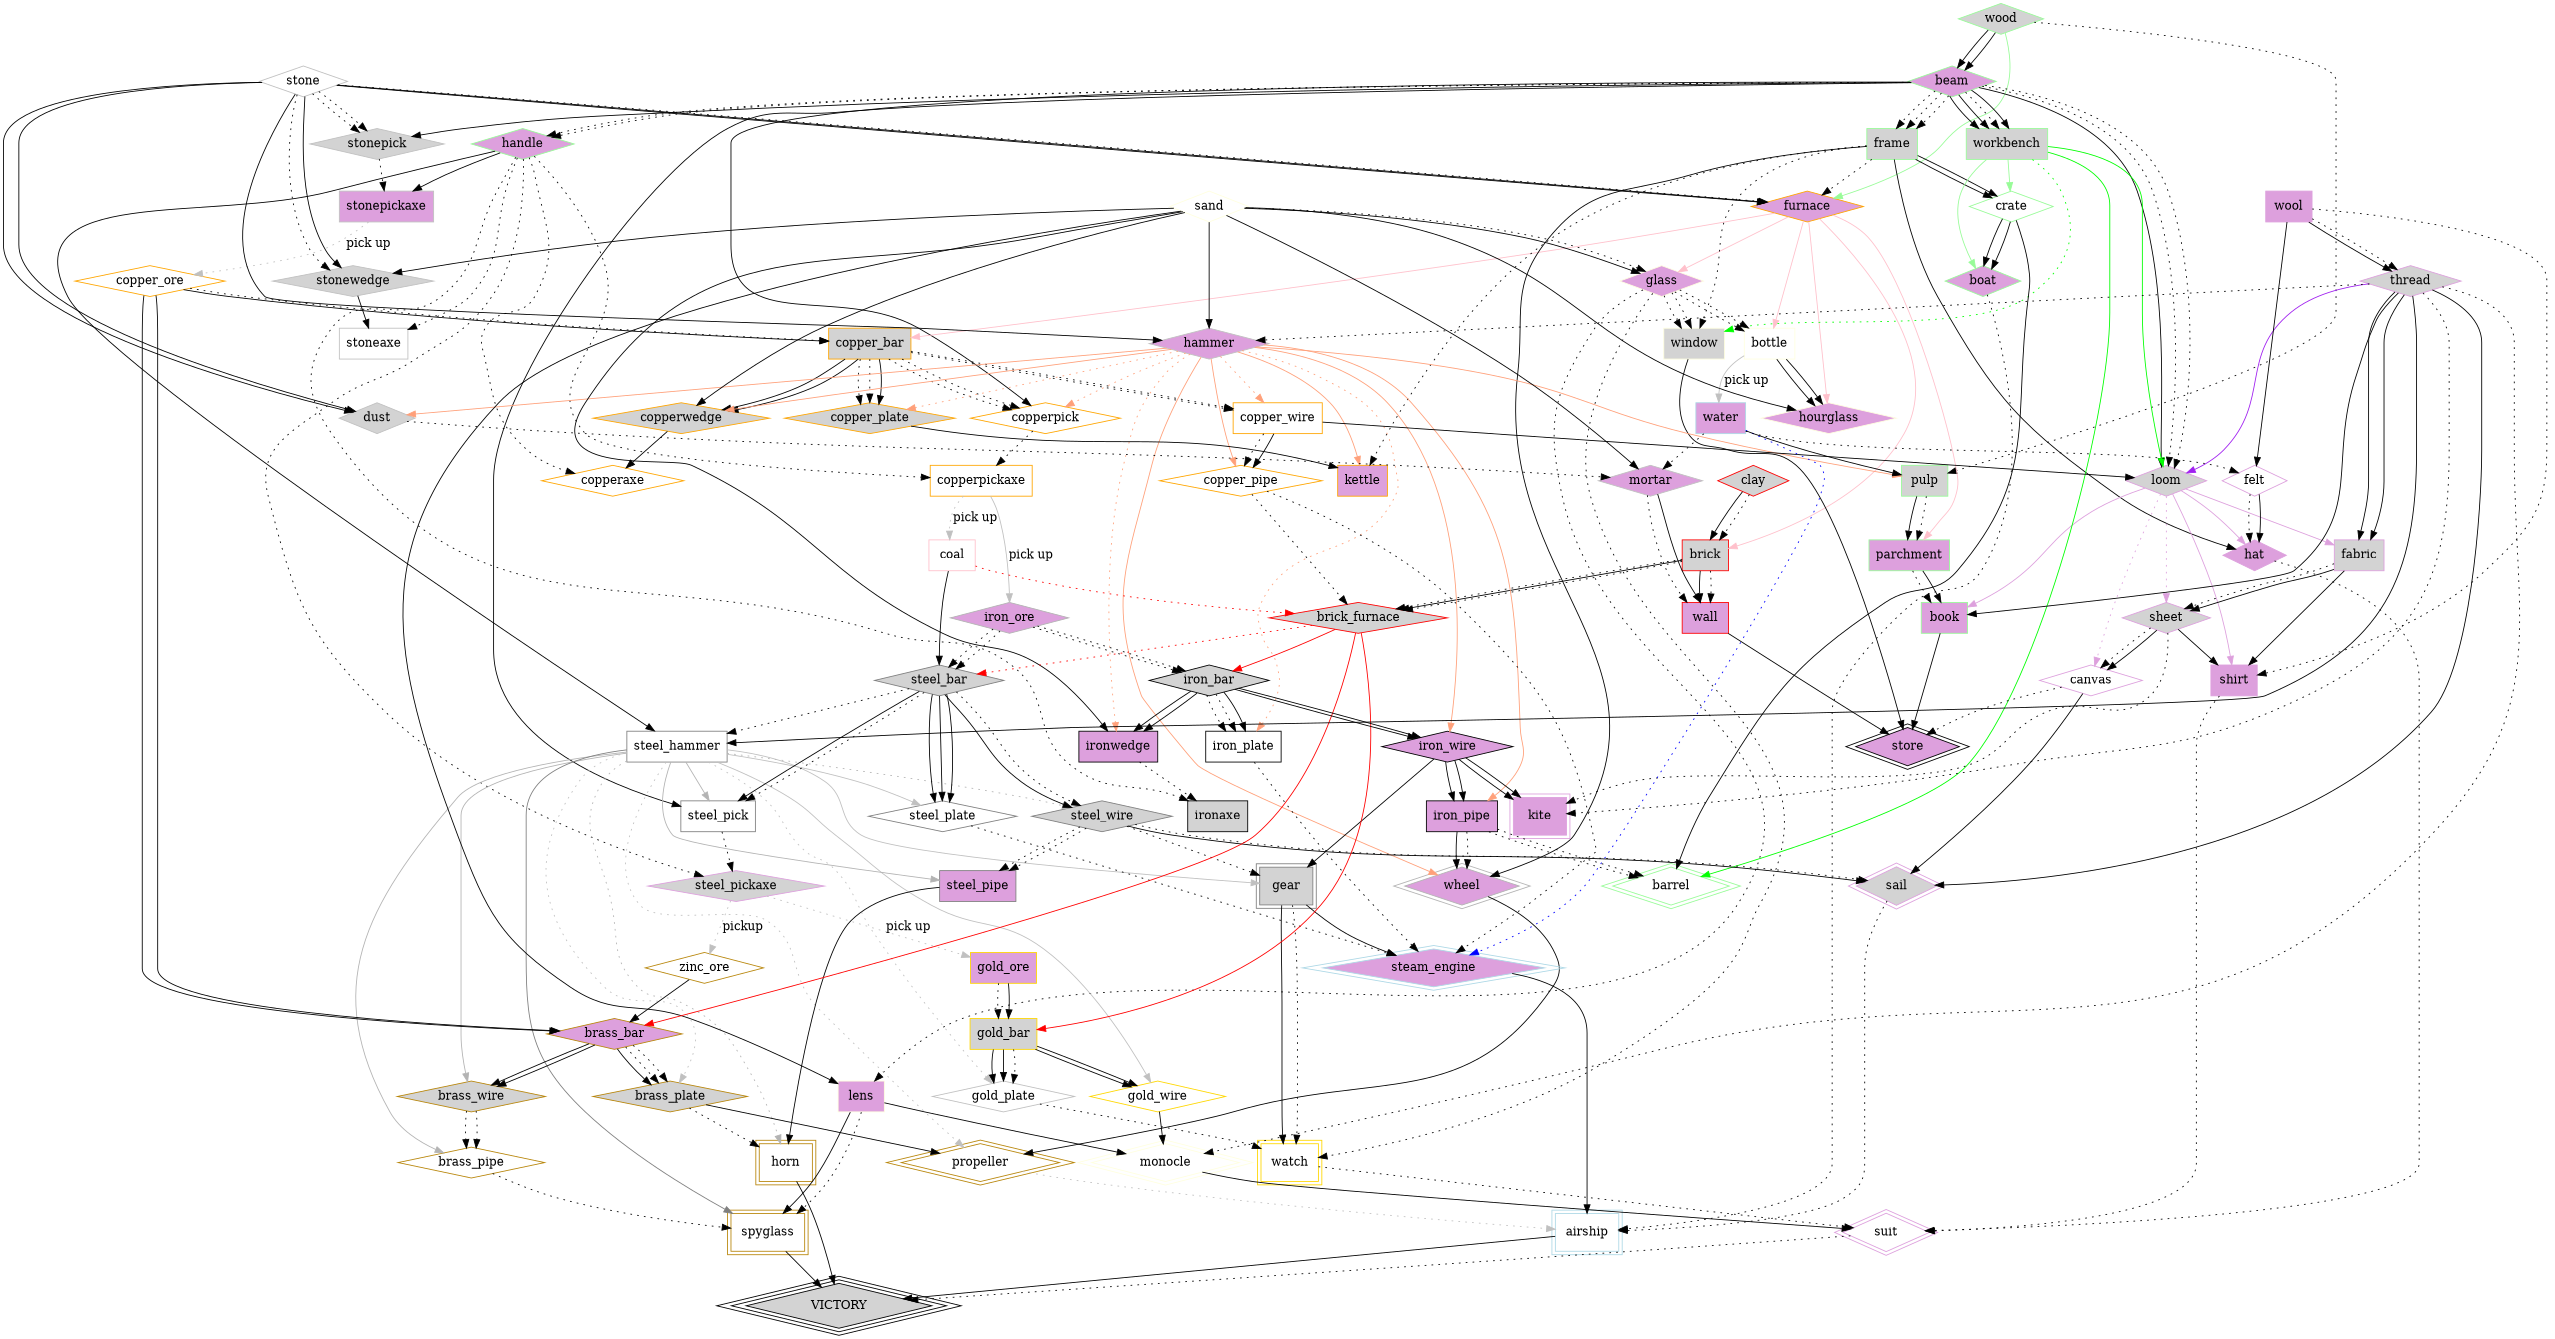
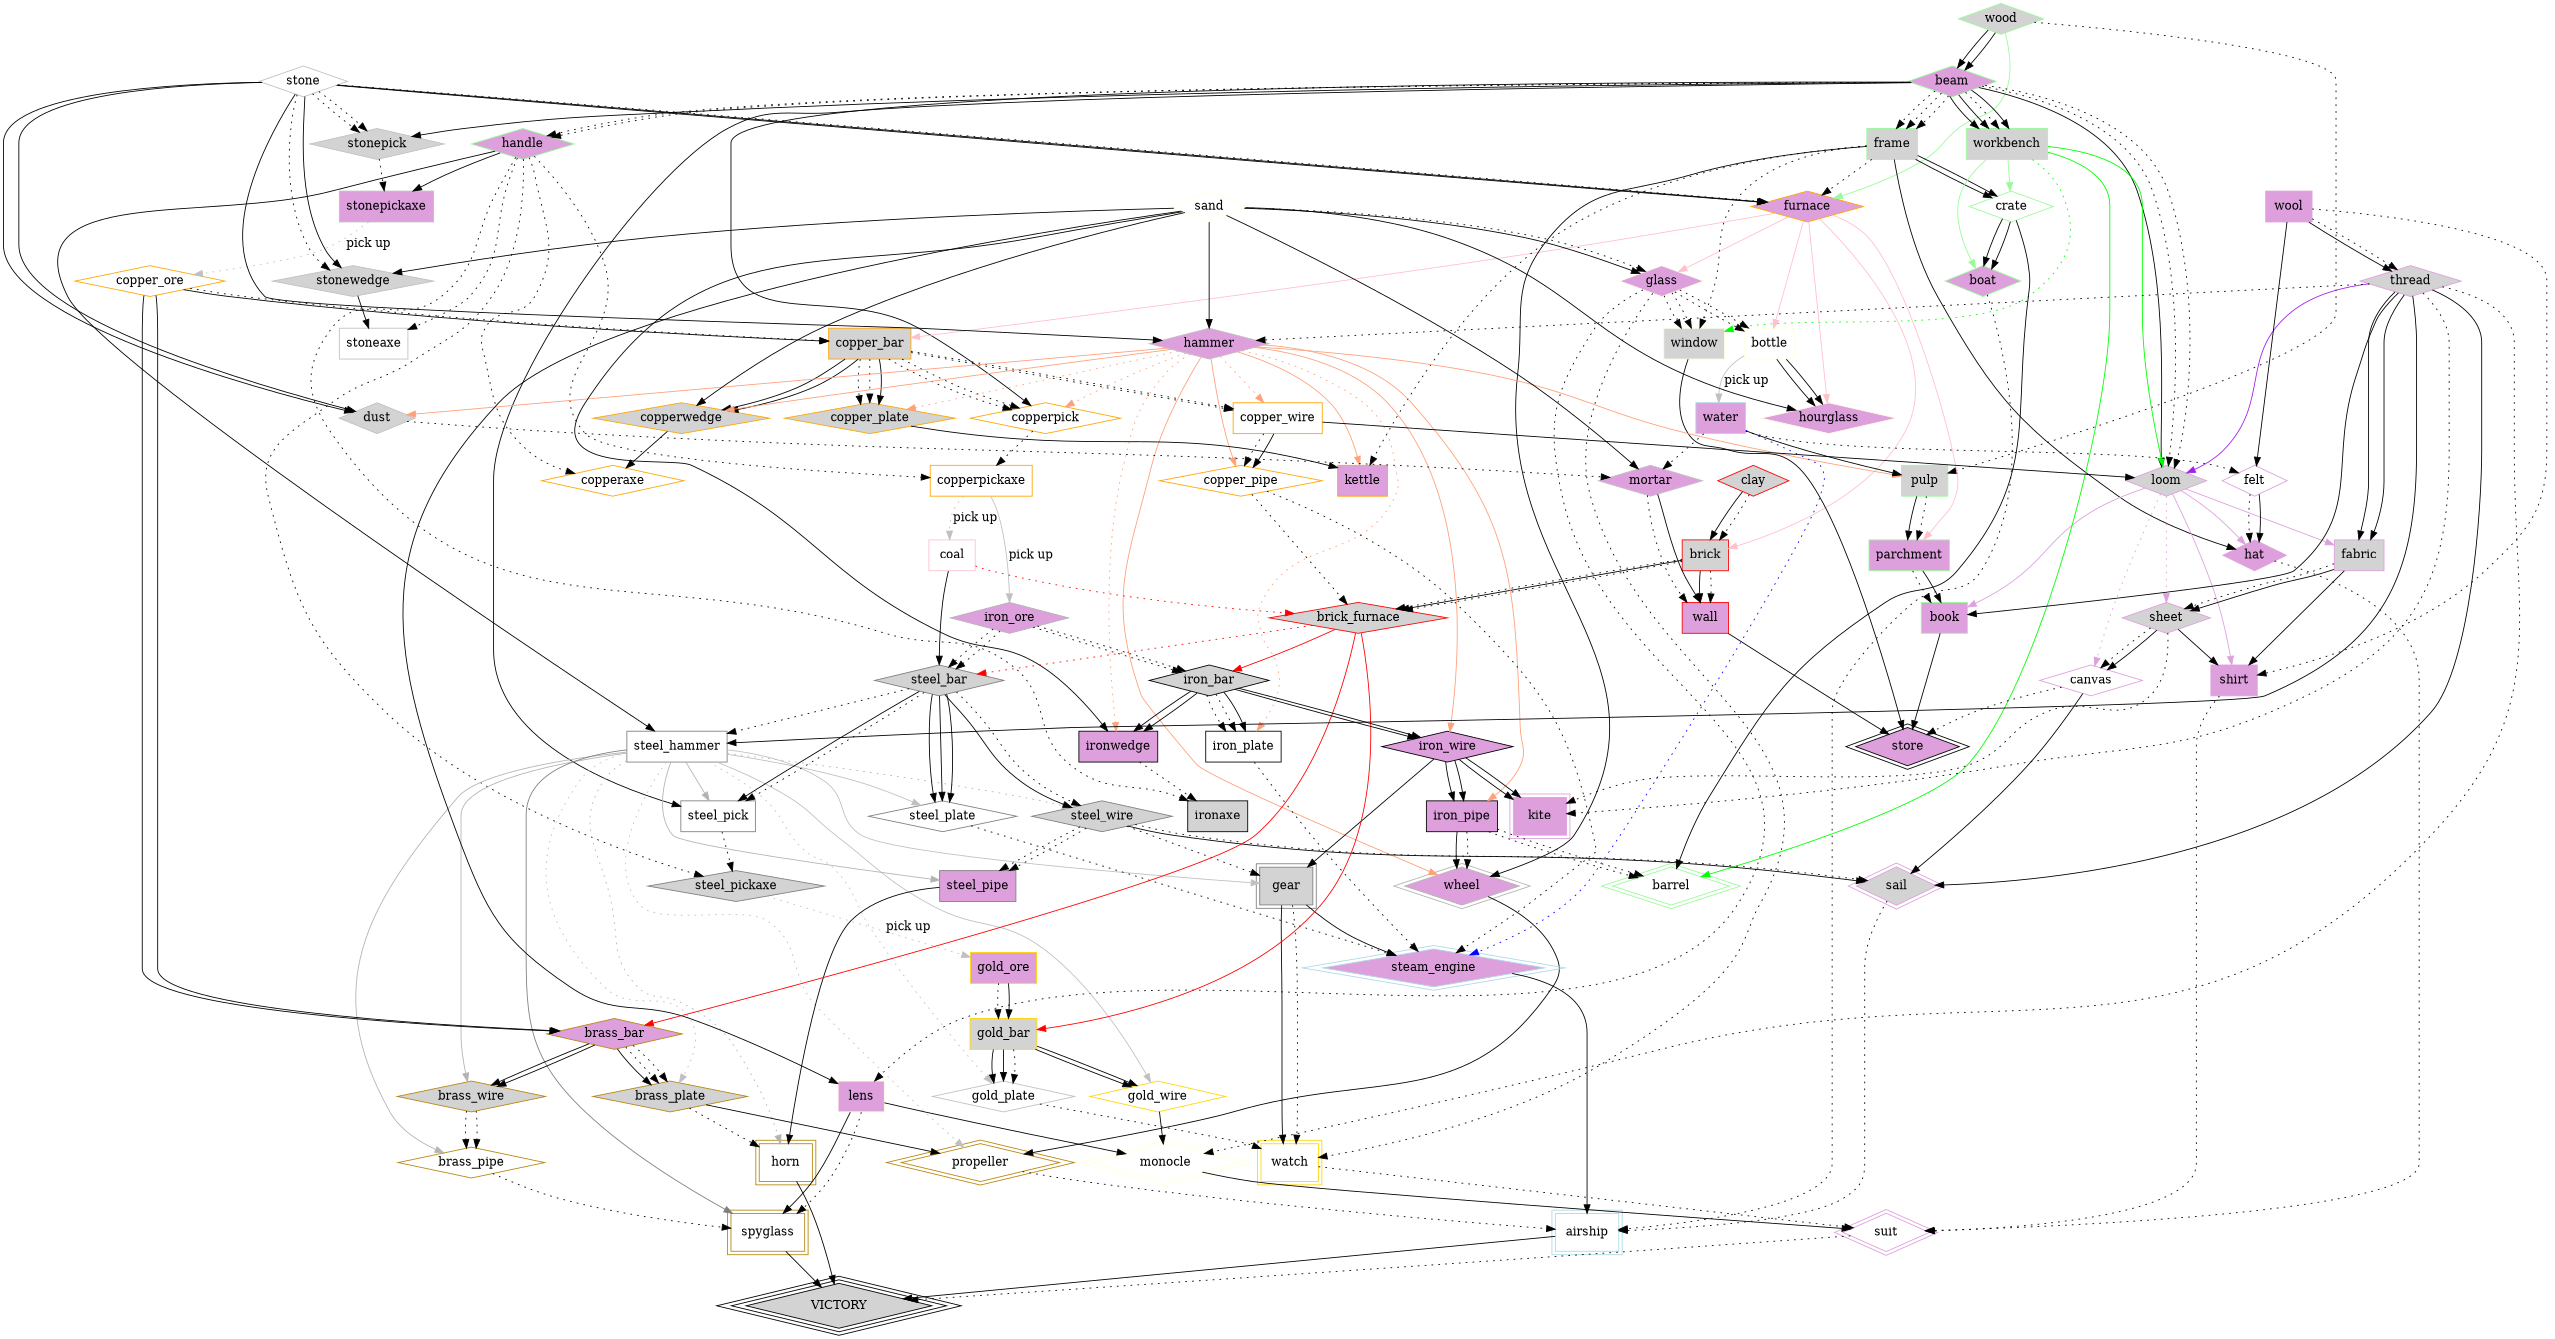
  digraph {
    node [color=plum fillcolor=white shape=diamond style=filled]
    edge [style=solid]
    wood [color=palegreen fillcolor=lightgrey]
    beam [color=palegreen fillcolor=plum]
    furnace [color=orange fillcolor=plum]
    pulp [color=palegreen fillcolor=lightgrey shape=box]
    frame [color=palegreen fillcolor=lightgrey shape=box]
    handle [color=palegreen fillcolor=plum]
    stonepick [color=gray fillcolor=lightgrey]
    copperpick [color=orange]
    loom [fillcolor=lightgrey]
    workbench [color=palegreen fillcolor=lightgrey shape=box]
    steel_pick [color=grey50 shape=box]
    glass [color=lightyellow fillcolor=plum]
    hourglass [color=lightyellow fillcolor=plum]
    copper_bar [color=orange fillcolor=lightgrey shape=box]
    bottle [color=lightyellow shape=box]
    parchment [color=palegreen fillcolor=plum shape=box]
    brick [color=red fillcolor=lightgrey shape=box]
    crate [color=palegreen]
    wheel [color=gray70 fillcolor=plum peripheries=2]
    hat [fillcolor=plum]
    window [color=lightyellow fillcolor=lightgrey shape=box]
    kettle [color=orange fillcolor=plum shape=box]
    stoneaxe [color=gray shape=box]
    stonepickaxe [color=gray fillcolor=plum shape=box]
    copperaxe [color=orange]
    copperpickaxe [color=orange shape=box]
    ironaxe [fillcolor=lightgrey shape=box color=""]
    steel_hammer [color=grey50 shape=box]
-   steel_pickaxe [fillcolor=lightgrey]
+   steel_pickaxe [color=grey50 fillcolor=lightgrey]
    fabric [fillcolor=lightgrey shape=box]
    book [color=palegreen fillcolor=plum shape=box]
    shirt [fillcolor=plum shape=box]
    sheet [fillcolor=lightgrey]
    canvas
    boat [color=palegreen fillcolor=plum]
    barrel [color=palegreen peripheries=2]
    propeller [color=darkgoldenrod peripheries=2]
    suit [peripheries=2]
    store [fillcolor=plum peripheries=2 color=""]
    copper_ore [color=orange]
    hammer [color=gray fillcolor=plum]
    copperwedge [color=orange fillcolor=lightgrey]
    ironwedge [fillcolor=plum shape=box color=""]
    dust [color=gray fillcolor=lightgrey]
    copper_wire [color=orange shape=box]
    copper_plate [color=orange fillcolor=lightgrey]
    iron_wire [fillcolor=plum color=""]
    iron_pipe [fillcolor=plum shape=box color=""]
    copper_pipe [color=orange]
    iron_plate [shape=box color=""]
    iron_ore [color=gray70 fillcolor=plum]
    coal [color=pink shape=box]
    gold_wire [color=gold]
    gold_plate [color=gray]
    steel_wire [color=grey50 fillcolor=lightgrey]
    gear [color=grey50 fillcolor=lightgrey peripheries=2 shape=box]
    steel_pipe [color=grey50 fillcolor=plum shape=box]
    brass_wire [color=darkgoldenrod fillcolor=lightgrey]
    brass_pipe [color=darkgoldenrod]
    spyglass [color=darkgoldenrod peripheries=2 shape=box]
    steel_plate [color=grey50]
    brass_plate [color=darkgoldenrod fillcolor=lightgrey]
    horn [color=darkgoldenrod peripheries=2 shape=box]
    gold_ore [color=gold fillcolor=plum shape=box]
-   zinc_ore [color=darkgoldenrod]
    sand [color=lightyellow]
    stonewedge [color=gray fillcolor=lightgrey]
    lens [color=lightyellow fillcolor=plum shape=box]
    mortar [color=gray fillcolor=plum]
    watch [color=gold peripheries=2 shape=box]
    monocle [color=lightyellow peripheries=2]
    wall [color=red fillcolor=plum shape=box]
    stone [color=gray]
    brass_bar [color=darkgoldenrod fillcolor=plum]
    kite [fillcolor=plum peripheries=2 shape=box]
    brick_furnace [color=red fillcolor=lightgrey]
    steam_engine [color=lightblue fillcolor=plum peripheries=2]
    iron_bar [fillcolor=lightgrey color=""]
    steel_bar [color=grey50 fillcolor=lightgrey]
    water [color=lightblue fillcolor=plum shape=box]
    gold_bar [color=gold fillcolor=lightgrey shape=box]
    sail [fillcolor=lightgrey peripheries=2]
    airship [color=lightblue peripheries=2 shape=box]
    VICTORY [fillcolor=lightgrey peripheries=3 color=""]
    thread [fillcolor=lightgrey]
    felt
    wool [fillcolor=plum shape=box]
    clay [color=red fillcolor=lightgrey]
    wood -> beam
    wood -> beam
    wood -> furnace [color=palegreen style=""]
    wood -> pulp [style=dotted]
    beam -> frame [style=dotted]
    beam -> frame [style=dotted]
    beam -> frame [style=dotted]
    beam -> handle [style=dotted]
    beam -> handle [style=dotted]
    beam -> stonepick
    beam -> copperpick
    beam -> loom
    beam -> loom [style=dotted]
    beam -> loom [style=dotted]
    beam -> workbench
    beam -> workbench
    beam -> workbench [style=dotted]
    beam -> workbench
    beam -> steel_pick
    furnace -> glass [color=pink style=""]
    furnace -> hourglass [color=pink style=""]
    furnace -> copper_bar [color=pink style=""]
    furnace -> bottle [color=pink style=""]
    furnace -> parchment [color=pink style=""]
    furnace -> brick [color=pink style=""]
    pulp -> parchment
    pulp -> parchment [style=dotted]
    frame -> furnace [style=dotted]
    frame -> crate
    frame -> crate
    frame -> wheel
    frame -> hat
    frame -> window [style=dotted]
    frame -> kettle [style=dotted]
    handle -> stoneaxe [style=dotted]
    handle -> stonepickaxe
    handle -> copperaxe [style=dotted]
    handle -> copperpickaxe [style=dotted]
    handle -> ironaxe [style=dotted]
    handle -> steel_hammer
    handle -> steel_pickaxe [style=dotted]
    stonepick -> stonepickaxe [style=dotted]
    copperpick -> copperpickaxe [style=dotted]
    loom -> hat [color=plum]
    loom -> fabric [color=plum]
    loom -> book [color=plum]
    loom -> shirt [color=plum]
    loom -> sheet [color=plum style=dotted]
    loom -> canvas [color=plum style=dotted]
    workbench -> loom [color=green]
    workbench -> crate [color=palegreen style=""]
    workbench -> window [color=green style=dotted]
    workbench -> boat [color=palegreen style=""]
    workbench -> barrel [color=green]
    steel_pick -> steel_pickaxe [style=dotted]
    glass -> bottle [style=dotted]
    glass -> bottle [style=dotted]
    glass -> window [style=dotted]
    glass -> window [style=dotted]
    glass -> lens [style=dotted]
    glass -> watch [style=dotted]
    copper_bar -> copperpick [style=dotted]
    copper_bar -> copperpick [style=dotted]
    copper_bar -> copperwedge
    copper_bar -> copperwedge
    copper_bar -> copper_wire [style=dotted]
    copper_bar -> copper_wire [style=dotted]
    copper_bar -> copper_plate [style=dotted]
    copper_bar -> copper_plate [style=dotted]
    copper_bar -> copper_plate
    bottle -> hourglass
    bottle -> hourglass
    bottle -> water [color=gray label="pick up"]
    parchment -> book [style=dotted]
    parchment -> book
    brick -> wall
    brick -> wall [style=dotted]
    brick -> brick_furnace [style=dotted]
    brick -> brick_furnace
    brick -> brick_furnace [style=dotted]
    crate -> boat
    crate -> boat
    crate -> barrel
    wheel -> propeller
    hat -> suit [style=dotted]
    window -> store
    stonepickaxe -> copper_ore [color=gray label="pick up" style=dotted]
    copperpickaxe -> iron_ore [color=gray label="pick up"]
    copperpickaxe -> coal [color=gray label="pick up" style=dotted]
    steel_hammer -> steel_pick [color=gray70]
    steel_hammer -> propeller [color=grey style=dotted]
    steel_hammer -> gold_wire [color=gray]
    steel_hammer -> gold_plate [color=gray style=dotted]
    steel_hammer -> steel_wire [color=gray70 style=dotted]
    steel_hammer -> gear [color=gray]
    steel_hammer -> steel_pipe [color=gray70]
    steel_hammer -> brass_wire [color=gray70]
    steel_hammer -> brass_pipe [color=gray70]
    steel_hammer -> spyglass [color=grey50]
    steel_hammer -> steel_plate [color=gray]
    steel_hammer -> brass_plate [color=gray style=dotted]
    steel_hammer -> horn [color=gray70 style=dotted]
    steel_pickaxe -> gold_ore [color=gray label="pick up" style=dotted]
-   steel_pickaxe -> zinc_ore [color=gray label=pickup style=dotted]
    fabric -> shirt
    fabric -> sheet [style=dotted]
    fabric -> sheet
    book -> store
    shirt -> suit [style=dotted]
    sheet -> shirt
    sheet -> canvas [style=dotted]
    sheet -> canvas
    sheet -> kite [style=dotted]
    canvas -> store [style=dotted]
    canvas -> sail
    boat -> airship [style=dotted]
-   propeller -> airship [style=dotted color=gray]
+   propeller -> airship [style=dotted]
    suit -> VICTORY [style=dotted]
    copper_ore -> copper_bar
    copper_ore -> copper_bar [style=dotted]
    copper_ore -> brass_bar
    copper_ore -> brass_bar
    hammer -> pulp [color=lightsalmon]
    hammer -> copperpick [color=lightsalmon style=dotted]
    hammer -> wheel [color=lightsalmon]
    hammer -> kettle [color=lightsalmon]
    hammer -> copperwedge [color=lightsalmon]
    hammer -> ironwedge [color=lightsalmon style=dotted]
    hammer -> dust [color=lightsalmon]
    hammer -> copper_wire [color=lightsalmon style=dotted]
    hammer -> copper_plate [color=lightsalmon style=dotted]
    hammer -> iron_wire [color=lightsalmon]
    hammer -> iron_pipe [color=lightsalmon]
    hammer -> copper_pipe [color=lightsalmon]
    hammer -> iron_plate [color=lightsalmon style=dotted]
    copperwedge -> copperaxe
    ironwedge -> ironaxe [style=dotted]
    dust -> mortar [style=dotted]
    copper_wire -> loom
    copper_wire -> copper_pipe [style=dotted]
    copper_wire -> copper_pipe
    copper_plate -> kettle
    iron_wire -> iron_pipe
    iron_wire -> iron_pipe
    iron_wire -> gear
    iron_wire -> kite
    iron_wire -> kite
    iron_pipe -> wheel
    iron_pipe -> wheel [style=dotted]
    iron_pipe -> barrel [style=dotted]
    iron_pipe -> barrel [style=dotted]
    copper_pipe -> brick_furnace [style=dotted]
    copper_pipe -> steam_engine [style=dotted]
    iron_plate -> steam_engine [style=dotted]
    iron_ore -> iron_bar [style=dotted]
    iron_ore -> iron_bar [style=dotted]
    iron_ore -> steel_bar [style=dotted]
    iron_ore -> steel_bar [style=dotted]
    coal -> brick_furnace [color=red style=dotted]
    coal -> steel_bar
    gold_wire -> monocle
    gold_plate -> watch [style=dotted]
    steel_wire -> gear [style=dotted]
    steel_wire -> steel_pipe [style=dotted]
    steel_wire -> steel_pipe [style=dotted]
    steel_wire -> sail
    steel_wire -> sail [style=dotted]
    gear -> watch
    gear -> watch [style=dotted]
    gear -> steam_engine
    steel_pipe -> horn
    brass_wire -> brass_pipe [style=dotted]
    brass_wire -> brass_pipe [style=dotted]
    brass_pipe -> spyglass [style=dotted]
    spyglass -> VICTORY
    steel_plate -> steam_engine [style=dotted]
    brass_plate -> propeller
    brass_plate -> horn [style=dotted]
    horn -> VICTORY
    gold_ore -> gold_bar [style=dotted]
    gold_ore -> gold_bar
-   zinc_ore -> brass_bar
    sand -> glass
    sand -> glass [style=dotted]
    sand -> hourglass
    sand -> hammer
    sand -> copperwedge
    sand -> ironwedge
    sand -> stonewedge
    sand -> lens
    sand -> mortar
    stonewedge -> stoneaxe
    lens -> spyglass
    lens -> spyglass [style=dotted]
    lens -> monocle
    mortar -> wall [style=dotted]
    mortar -> wall
    watch -> suit [style=dotted]
    monocle -> suit
    wall -> store
    stone -> furnace
    stone -> furnace
    stone -> furnace [style=dotted]
    stone -> stonepick [style=dotted]
    stone -> stonepick [style=dotted]
    stone -> hammer
    stone -> dust
    stone -> dust
    stone -> stonewedge [style=dotted]
    stone -> stonewedge
    brass_bar -> brass_wire
    brass_bar -> brass_wire
    brass_bar -> brass_plate
    brass_bar -> brass_plate [style=dotted]
    brass_bar -> brass_plate [style=dotted]
    brick_furnace -> brass_bar [color=red]
    brick_furnace -> iron_bar [color=red]
    brick_furnace -> steel_bar [color=red style=dotted]
    brick_furnace -> gold_bar [color=red]
    steam_engine -> airship
    iron_bar -> ironwedge
    iron_bar -> ironwedge
    iron_bar -> iron_wire
    iron_bar -> iron_wire
    iron_bar -> iron_plate [style=dotted]
    iron_bar -> iron_plate [style=dotted]
    iron_bar -> iron_plate
    steel_bar -> steel_pick
    steel_bar -> steel_pick [style=dotted]
    steel_bar -> steel_hammer [style=dotted]
    steel_bar -> steel_wire
    steel_bar -> steel_wire [style=dotted]
    steel_bar -> steel_plate
    steel_bar -> steel_plate
    steel_bar -> steel_plate
    water -> pulp
    water -> mortar [style=dotted]
    water -> steam_engine [color=blue style=dotted]
    water -> felt [style=dotted]
    gold_bar -> gold_wire
    gold_bar -> gold_wire
    gold_bar -> gold_plate
    gold_bar -> gold_plate
    gold_bar -> gold_plate [style=dotted]
    sail -> airship [style=dotted]
    airship -> VICTORY
    thread -> loom [color=purple]
    thread -> steel_hammer
    thread -> fabric
    thread -> fabric
    thread -> book
    thread -> hammer [style=dotted]
    thread -> monocle [style=dotted]
    thread -> kite [style=dotted]
    thread -> sail
    felt -> hat [style=dotted]
    felt -> hat
    wool -> shirt [style=dotted]
    wool -> thread
    wool -> thread [style=dotted]
    wool -> felt
    clay -> brick
    clay -> brick [style=dotted]
  }
